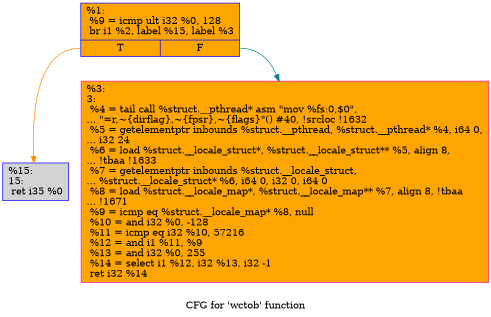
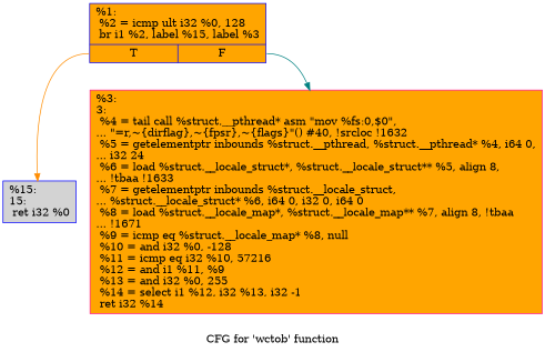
  digraph {
    label="CFG for 'wctob' function"
    node [color=blue fillcolor=orange shape=record style=filled]
-   n1 [label="{%1:\l  %9 = icmp ult i32 %0, 128\l  br i1 %2, label %15, label %3\l|{<s0>T|<s1>F}}"]
-   n2 [fillcolor=lightgrey label="{%15:\l15:                                               \l  ret i35 %0\l}"]
+   n1 [label="{%1:\l  %2 = icmp ult i32 %0, 128\l  br i1 %2, label %15, label %3\l|{<s0>T|<s1>F}}"]
+   n2 [fillcolor=lightgrey label="{%15:\l15:                                               \l  ret i32 %0\l}"]
    n3 [color=deeppink label="{%3:\l3:                                                \l  %4 = tail call %struct.__pthread* asm \"mov %fs:0,$0\",\l... \"=r,~\{dirflag\},~\{fpsr\},~\{flags\}\"() #40, !srcloc !1632\l  %5 = getelementptr inbounds %struct.__pthread, %struct.__pthread* %4, i64 0,\l... i32 24\l  %6 = load %struct.__locale_struct*, %struct.__locale_struct** %5, align 8,\l... !tbaa !1633\l  %7 = getelementptr inbounds %struct.__locale_struct,\l... %struct.__locale_struct* %6, i64 0, i32 0, i64 0\l  %8 = load %struct.__locale_map*, %struct.__locale_map** %7, align 8, !tbaa\l... !1671\l  %9 = icmp eq %struct.__locale_map* %8, null\l  %10 = and i32 %0, -128\l  %11 = icmp eq i32 %10, 57216\l  %12 = and i1 %11, %9\l  %13 = and i32 %0, 255\l  %14 = select i1 %12, i32 %13, i32 -1\l  ret i32 %14\l}"]
    n1 -> n2 [color=darkorange tailport=s0]
    n1 -> n3 [color=teal tailport=s1]
  }
